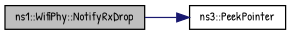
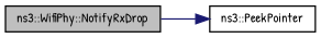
  digraph {
    rankdir=LR
    fontname="Patrick Hand"
    node [color=black fontname="Patrick Hand" fontsize=10 shape=record style=filled]
-   n1 [fillcolor=grey75 fontcolor=black height=0.2 label="ns1::WifiPhy::NotifyRxDrop" width=0.4]
+   n1 [fillcolor=grey75 fontcolor=black height=0.2 label="ns3::WifiPhy::NotifyRxDrop" width=0.4]
    n2 [fillcolor=white height=0.2 label="ns3::PeekPointer" width=0.4]
    n1 -> n2 [color=midnightblue fontname="Patrick Hand" fontsize=10 labelfontname=Helvetica labelfontsize=10 style=solid]
  }
